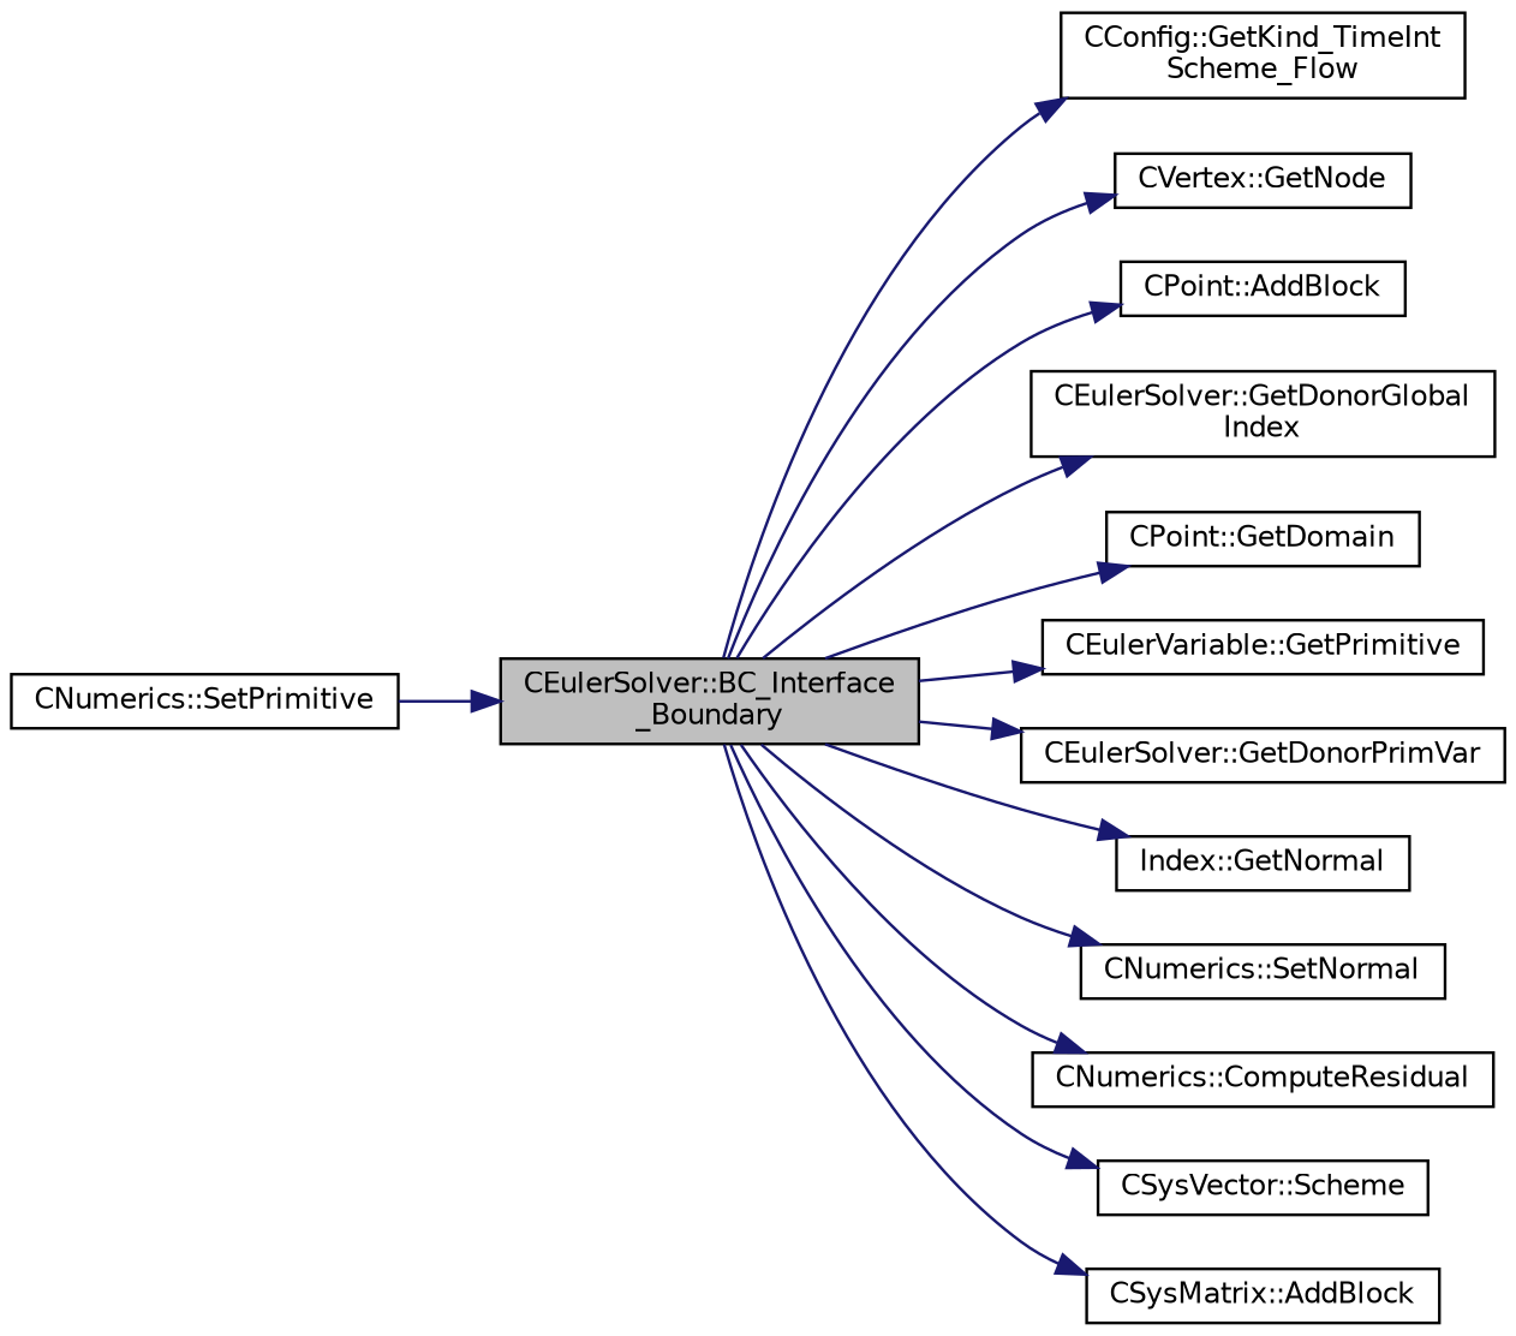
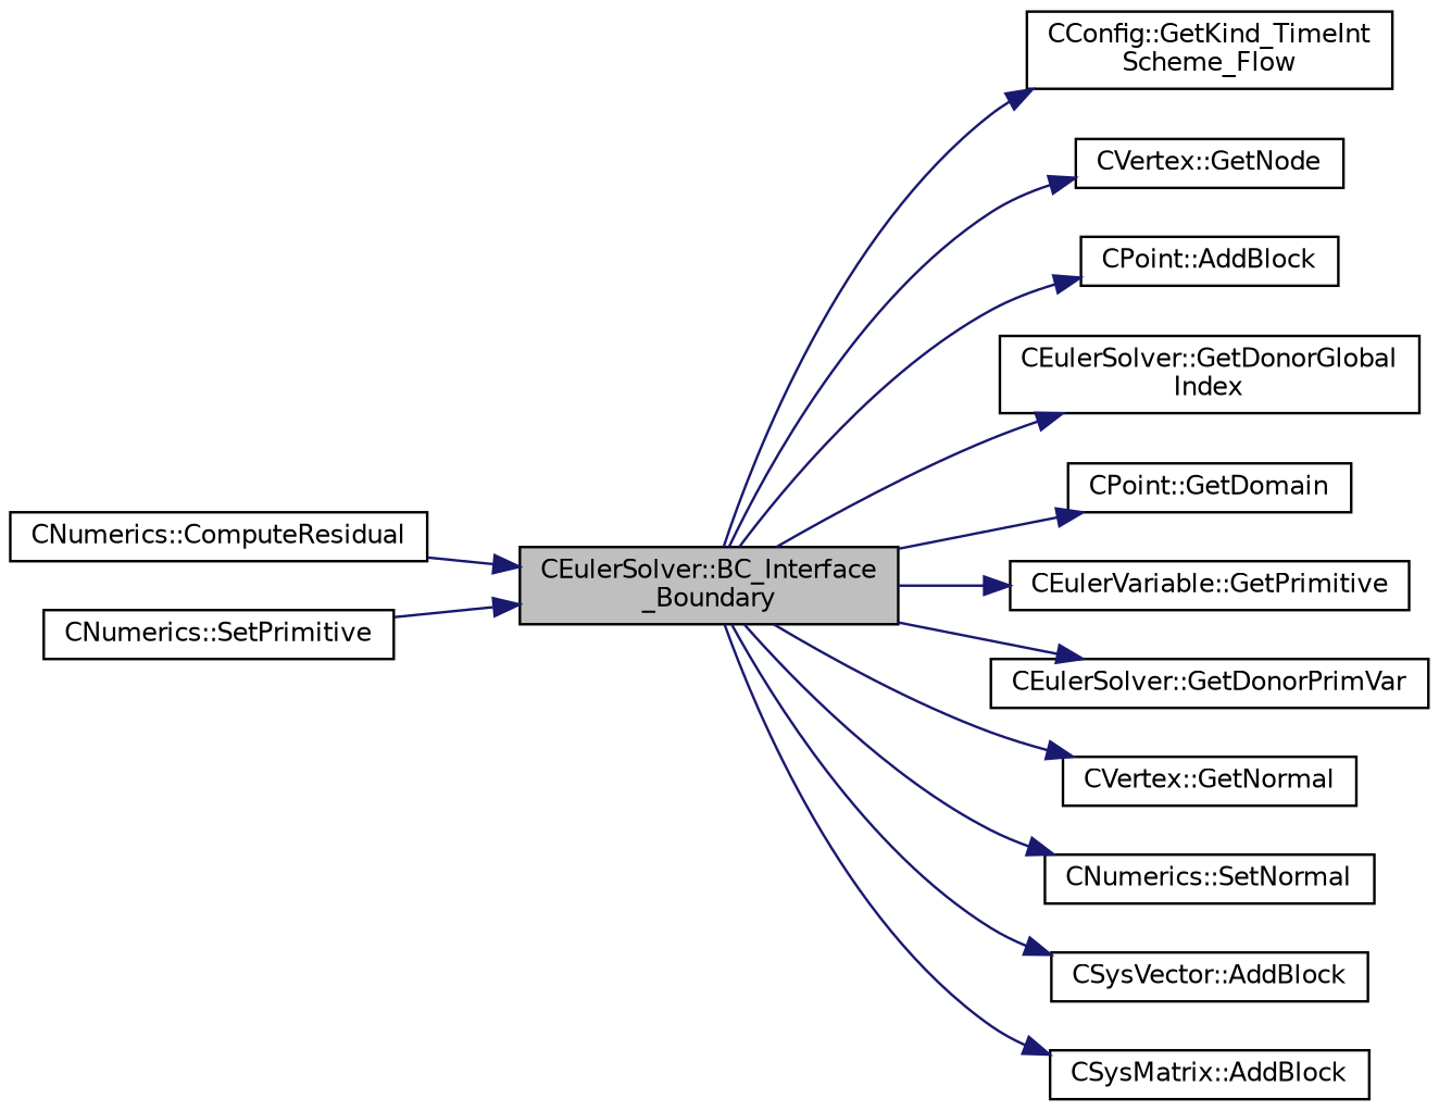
  digraph {
    rankdir=LR
    node [color=black fillcolor=white fontname=Helvetica fontsize=10 shape=record style=filled]
    edge [color=midnightblue fontname=Helvetica fontsize=10 labelfontname=Helvetica labelfontsize=10 style=solid]
    n1 [fillcolor=grey75 fontcolor=black height=0.2 label="CEulerSolver::BC_Interface\l_Boundary" width=0.4]
    n2 [height=0.2 label="CConfig::GetKind_TimeInt\lScheme_Flow" width=0.4]
    n3 [height=0.2 label="CVertex::GetNode" width=0.4]
    n4 [height=0.2 label="CPoint::AddBlock" width=0.4]
    n5 [height=0.2 label="CEulerSolver::GetDonorGlobal\lIndex" width=0.4]
    n6 [height=0.2 label="CPoint::GetDomain" width=0.4]
    n7 [height=0.2 label="CEulerVariable::GetPrimitive" width=0.4]
    n8 [height=0.2 label="CEulerSolver::GetDonorPrimVar" width=0.4]
-   n9 [height=0.2 label="Index::GetNormal" width=0.4]
+   n9 [height=0.2 label="CVertex::GetNormal" width=0.4]
    n10 [height=0.2 label="CNumerics::SetNormal" width=0.4]
    n11 [height=0.2 label="CNumerics::ComputeResidual" width=0.4]
-   n12 [height=0.2 label="CSysVector::Scheme" width=0.4]
+   n12 [height=0.2 label="CSysVector::AddBlock" width=0.4]
    n13 [height=0.2 label="CSysMatrix::AddBlock" width=0.4]
    n14 [height=0.2 label="CNumerics::SetPrimitive" width=0.4]
    n1 -> n2
    n1 -> n3
    n1 -> n4
    n1 -> n5
    n1 -> n6
    n1 -> n7
    n1 -> n8
    n1 -> n9
    n1 -> n10
-   n1 -> n11
+   n11 -> n1
    n1 -> n12
    n1 -> n13
    n14 -> n1
  }
